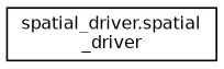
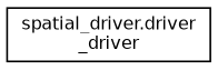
  digraph {
    rankdir=LR
-   n1 [color=black fillcolor=white fontname=Helvetica fontsize=10 height=0.2 label="spatial_driver.spatial\l_driver" shape=record style=filled width=0.4]
+   n1 [color=black fillcolor=white fontname=Helvetica fontsize=10 height=0.2 label="spatial_driver.driver\l_driver" shape=record style=filled width=0.4]
  }
